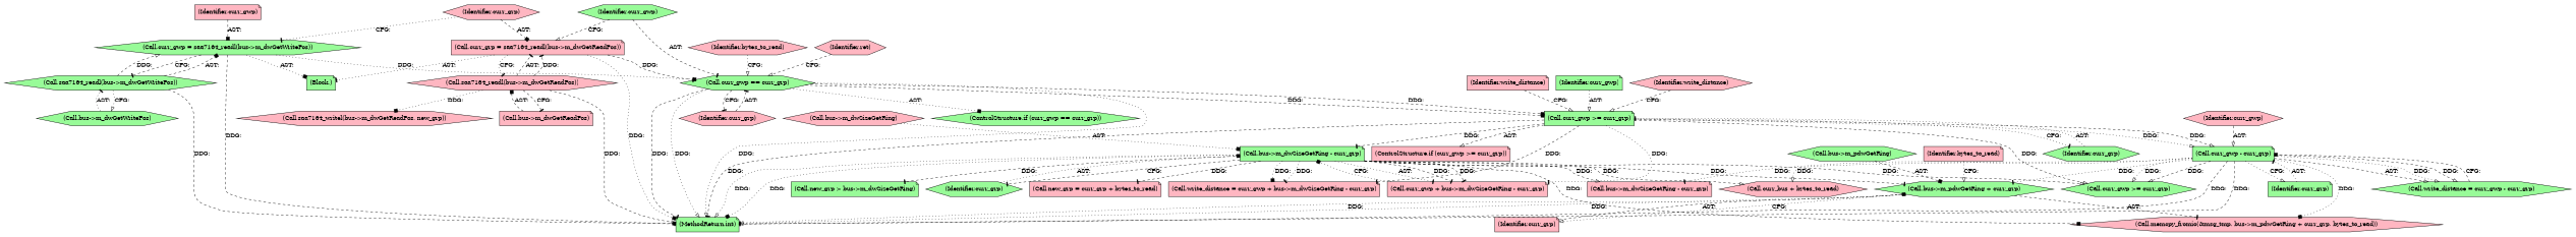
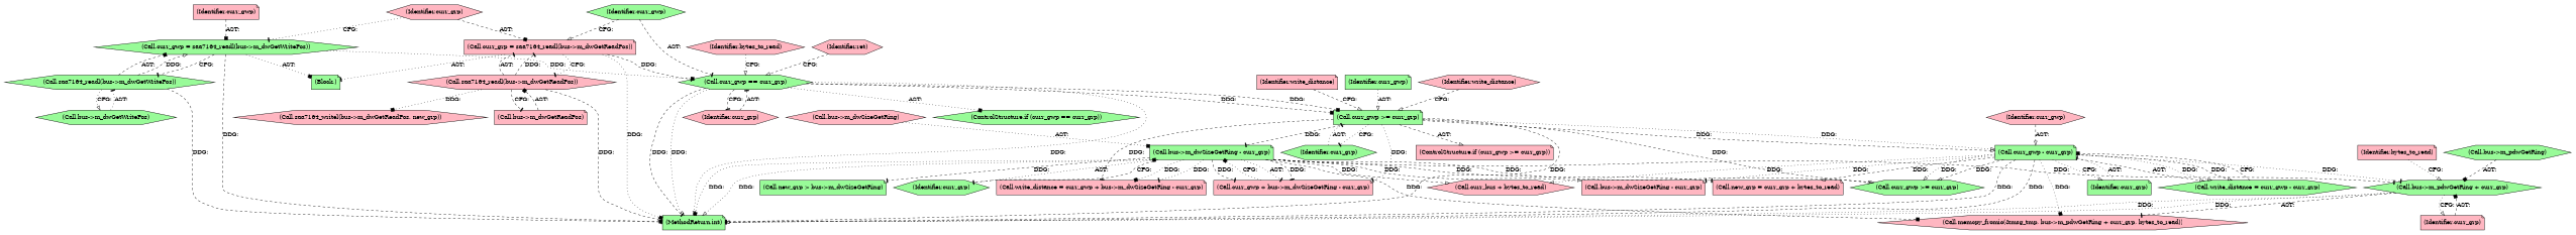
  digraph {
    node [fillcolor=lightpink shape=hexagon style=filled]
    edge [arrowhead=tee style=dashed]
    n1 [fillcolor=palegreen label="(Call,bus->m_pdwGetRing + curr_grp)"]
    n2 [fillcolor=palegreen label="(MethodReturn,int)" shape=note]
    n3 [label="(Call,memcpy_fromio(&msg_tmp, bus->m_pdwGetRing + curr_grp, bytes_to_read))"]
    n4 [label="(Identifier,curr_grp)" shape=note]
    n5 [fillcolor=palegreen label="(Call,curr_gwp - curr_grp)" shape=note]
    n6 [fillcolor=palegreen label="(Call,curr_gwp >= curr_grp)"]
    n7 [label="(Call,curr_bus + bytes_to_read)"]
    n8 [fillcolor=palegreen label="(Identifier,curr_grp)" shape=note]
    n9 [fillcolor=palegreen label="(Call,write_distance = curr_gwp - curr_grp)"]
    n10 [label="(Call,bus->m_dwSizeGetRing - curr_grp)" shape=note]
    n11 [label="(Call,new_grp = curr_grp + bytes_to_read)" shape=note]
    n12 [fillcolor=palegreen label="(Call,curr_gwp >= curr_grp)" shape=note]
    n13 [fillcolor=palegreen label="(Call,bus->m_dwSizeGetRing - curr_grp)" shape=note]
    n14 [fillcolor=palegreen label="(Identifier,curr_grp)"]
    n15 [label="(Call,write_distance = curr_gwp + bus->m_dwSizeGetRing - curr_grp)" shape=note]
    n16 [label="(ControlStructure,if (curr_gwp >= curr_grp))" shape=note]
    n17 [label="(Call,curr_gwp + bus->m_dwSizeGetRing - curr_grp)" shape=note]
    n18 [fillcolor=palegreen label="(Call,new_grp > bus->m_dwSizeGetRing)" shape=note]
    n19 [fillcolor=palegreen label="(Identifier,curr_grp)"]
    n20 [fillcolor=palegreen label="(Call,curr_gwp == curr_grp)"]
    n21 [label="(Identifier,curr_grp)"]
    n22 [fillcolor=palegreen label="(ControlStructure,if (curr_gwp == curr_grp))"]
    n23 [fillcolor=palegreen label="(Call,curr_gwp = saa7164_readl(bus->m_dwGetWritePos))"]
    n24 [fillcolor=palegreen label="(Call,saa7164_readl(bus->m_dwGetWritePos))"]
    n25 [fillcolor=palegreen label="(Block,)" shape=note]
    n26 [fillcolor=palegreen label="(Call,bus->m_dwGetWritePos)"]
    n27 [label="(Call,curr_grp = saa7164_readl(bus->m_dwGetReadPos))" shape=note]
    n28 [label="(Call,saa7164_readl(bus->m_dwGetReadPos))"]
    n29 [label="(Call,bus->m_dwGetReadPos)" shape=note]
    n30 [label="(Call,saa7164_writel(bus->m_dwGetReadPos, new_grp))"]
    n31 [fillcolor=palegreen label="(Identifier,curr_gwp)"]
    n32 [label="(Identifier,bytes_to_read)"]
    n33 [label="(Call,bus->m_dwSizeGetRing)"]
    n34 [label="(Identifier,curr_gwp)"]
    n35 [label="(Identifier,curr_gwp)" shape=note]
    n36 [label="(Identifier,write_distance)" shape=note]
    n37 [fillcolor=palegreen label="(Call,bus->m_pdwGetRing)"]
    n38 [fillcolor=palegreen label="(Identifier,curr_gwp)" shape=note]
    n39 [label="(Identifier,write_distance)"]
    n40 [label="(Identifier,bytes_to_read)" shape=note]
    n41 [label="(Identifier,ret)"]
    n42 [label="(Identifier,curr_grp)"]
    n1 -> n2 [label="DDG: " style=dotted]
    n1 -> n2 [arrowhead=onormal label="DDG: " style=dotted]
    n1 -> n3 [label="AST: "]
    n1 -> n4 [arrowhead=onormal label="CFG: " style=dotted]
    n4 -> n1 [arrowhead=box label="AST: "]
    n5 -> n1 [label="DDG: " style=dotted]
    n5 -> n2 [label="DDG: "]
    n5 -> n2 [arrowhead=onormal label="DDG: "]
    n5 -> n3 [arrowhead=box label="DDG: " style=dotted]
    n5 -> n6 [arrowhead=onormal label="DDG: " style=dotted]
    n5 -> n6 [arrowhead=onormal label="DDG: "]
    n5 -> n7 [arrowhead=onormal label="DDG: " style=dotted]
    n5 -> n8 [arrowhead=onormal label="CFG: " style=dotted]
    n5 -> n9 [arrowhead=onormal label="AST: "]
    n5 -> n9 [arrowhead=onormal label="DDG: " style=dotted]
    n5 -> n9 [arrowhead=onormal label="DDG: "]
    n5 -> n10 [label="DDG: " style=dotted]
+   n5 -> n11 [arrowhead=onormal label="DDG: "]
    n8 -> n5 [label="AST: " style=dotted]
    n9 -> n5 [arrowhead=box label="CFG: "]
    n12 -> n2 [label="DDG: "]
    n12 -> n5 [arrowhead=onormal label="DDG: " style=dotted]
    n12 -> n5 [arrowhead=onormal label="DDG: "]
    n12 -> n6 [arrowhead=onormal label="DDG: "]
    n12 -> n13 [label="DDG: "]
    n12 -> n14 [label="CFG: " style=dotted]
    n12 -> n15 [label="DDG: "]
    n12 -> n16 [arrowhead=onormal label="AST: "]
    n12 -> n17 [label="DDG: " style=dotted]
    n13 -> n1 [label="DDG: "]
    n13 -> n2 [arrowhead=box label="DDG: " style=dotted]
    n13 -> n2 [arrowhead=onormal label="DDG: " style=dotted]
    n13 -> n3 [arrowhead=box label="DDG: "]
    n13 -> n6 [arrowhead=onormal label="DDG: "]
    n13 -> n7 [arrowhead=onormal label="DDG: "]
    n13 -> n10 [arrowhead=onormal label="DDG: "]
    n13 -> n11 [label="DDG: "]
    n13 -> n15 [arrowhead=box label="DDG: " style=dotted]
    n13 -> n15 [label="DDG: " style=dotted]
    n13 -> n17 [label="AST: " style=dotted]
    n13 -> n17 [label="DDG: "]
    n13 -> n17 [label="DDG: "]
    n13 -> n18 [label="DDG: "]
    n13 -> n19 [label="CFG: "]
    n14 -> n12 [label="AST: " style=dotted]
    n17 -> n13 [arrowhead=box label="CFG: " style=dotted]
    n19 -> n13 [arrowhead=box label="AST: " style=dotted]
    n20 -> n2 [arrowhead=onormal label="DDG: " style=dotted]
    n20 -> n2 [arrowhead=onormal label="DDG: " style=dotted]
    n20 -> n2 [label="DDG: "]
    n20 -> n12 [arrowhead=box label="DDG: "]
    n20 -> n12 [arrowhead=box label="DDG: "]
    n20 -> n21 [label="CFG: "]
    n20 -> n22 [arrowhead=box label="AST: " style=dotted]
    n21 -> n20 [label="AST: "]
    n23 -> n2 [arrowhead=box label="DDG: "]
    n23 -> n20 [arrowhead=box label="DDG: " style=dotted]
    n23 -> n24 [label="CFG: "]
    n23 -> n25 [arrowhead=box label="AST: " style=dotted]
    n24 -> n2 [label="DDG: "]
    n24 -> n23 [arrowhead=box label="AST: "]
    n24 -> n23 [arrowhead=onormal label="DDG: "]
    n24 -> n26 [arrowhead=onormal label="CFG: " style=dotted]
    n26 -> n24 [label="AST: " style=dotted]
    n27 -> n2 [arrowhead=box label="DDG: " style=dotted]
    n27 -> n20 [label="DDG: "]
    n27 -> n25 [label="AST: " style=dotted]
    n27 -> n28 [label="CFG: " style=dotted]
    n28 -> n2 [arrowhead=onormal label="DDG: "]
    n28 -> n27 [label="AST: "]
    n28 -> n27 [label="DDG: "]
    n28 -> n29 [label="CFG: "]
    n28 -> n30 [arrowhead=box label="DDG: " style=dotted]
    n29 -> n28 [arrowhead=box label="AST: "]
    n31 -> n20 [label="AST: "]
    n31 -> n27 [arrowhead=onormal label="CFG: "]
    n32 -> n20 [arrowhead=onormal label="CFG: " style=dotted]
    n33 -> n13 [arrowhead=box label="AST: " style=dotted]
    n34 -> n5 [arrowhead=onormal label="AST: "]
    n35 -> n23 [arrowhead=box label="AST: "]
    n36 -> n12 [arrowhead=onormal label="CFG: "]
    n37 -> n1 [arrowhead=box label="AST: "]
    n38 -> n12 [arrowhead=onormal label="AST: " style=dotted]
    n39 -> n12 [arrowhead=onormal label="CFG: "]
    n40 -> n1 [arrowhead=onormal label="CFG: " style=dotted]
    n41 -> n20 [arrowhead=onormal label="CFG: "]
    n42 -> n23 [label="CFG: " style=dotted]
    n42 -> n27 [arrowhead=box label="AST: "]
  }
